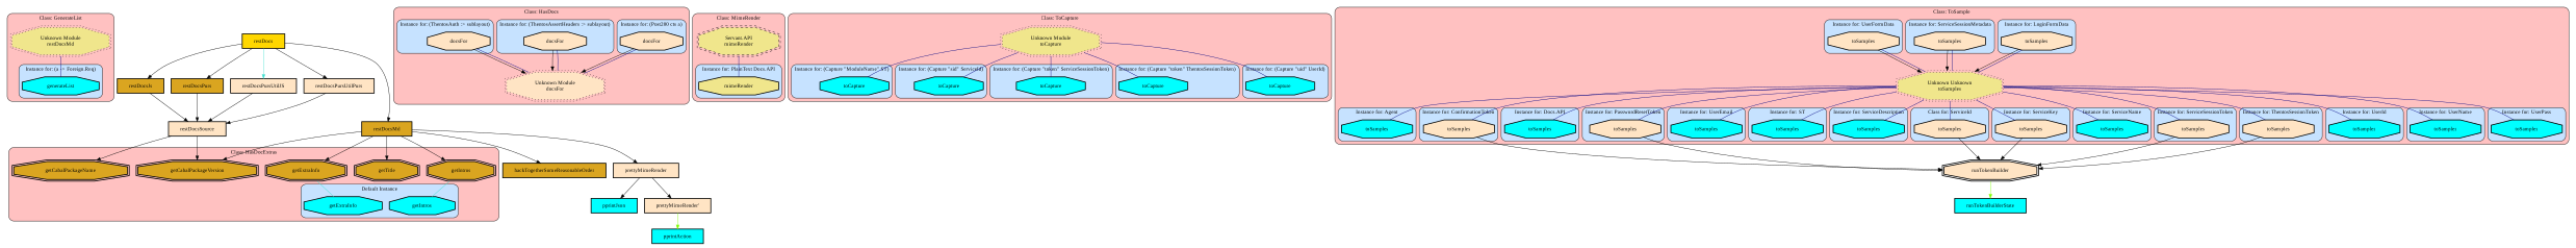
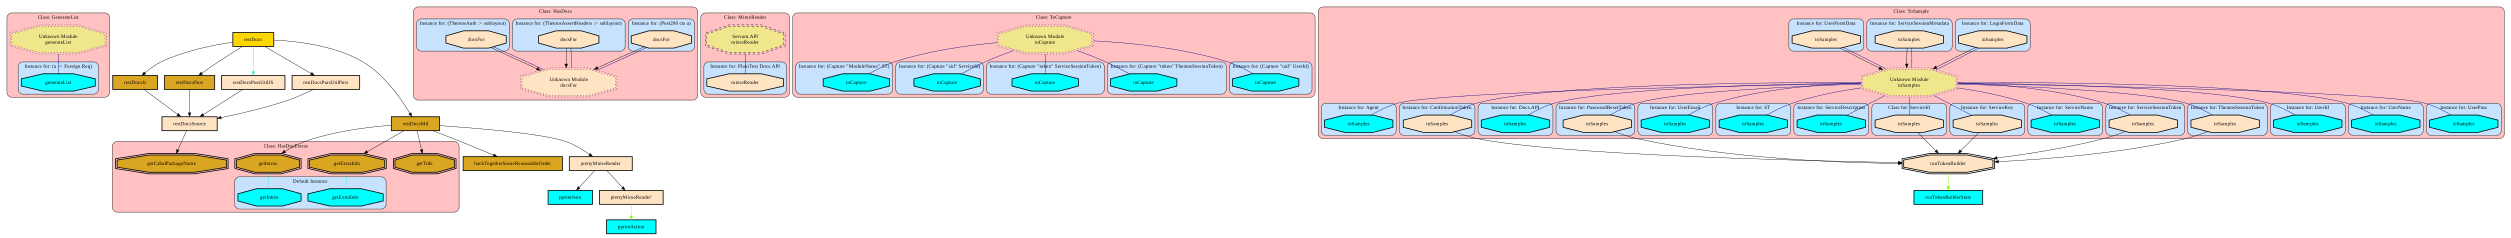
  digraph {
    fontname="Liberation Serif"
    node [fillcolor=cyan fontname="Liberation Serif" margin="0.4,0.1" shape=octagon style="filled,bold"]
    edge [color=black fontname="Liberation Serif" penwidth=1]
    n1 [label=generateList]
-   n2 [fillcolor=khaki label="Unknown Module\nrestDocsMd" shape=doubleoctagon style="filled,dotted"]
+   n2 [fillcolor=khaki label="Unknown Module\ngenerateList" shape=doubleoctagon style="filled,dotted"]
    n3 [label=getExtraInfo]
    n4 [label=getIntros]
    n5 [fillcolor=goldenrod label=getCabalPackageName shape=doubleoctagon]
-   n6 [fillcolor=goldenrod label=getCabalPackageVersion shape=doubleoctagon]
    n7 [fillcolor=goldenrod label=getExtraInfo shape=doubleoctagon]
    n8 [fillcolor=goldenrod label=getIntros shape=doubleoctagon]
    n9 [fillcolor=goldenrod label=getTitle shape=doubleoctagon]
    n10 [fillcolor=bisque label=docsFor]
    n11 [fillcolor=bisque label=docsFor]
    n12 [fillcolor=bisque label=docsFor]
    n13 [fillcolor=bisque label="Unknown Module\ndocsFor" shape=doubleoctagon style="filled,dotted"]
-   n14 [fillcolor=khaki label=mimeRender]
+   n14 [fillcolor=bisque label=mimeRender]
    n15 [fillcolor=khaki label="Servant.API\nmimeRender" shape=doubleoctagon style="filled,dashed"]
    n16 [label=toCapture]
    n17 [label=toCapture]
    n18 [label=toCapture]
    n19 [label=toCapture]
    n20 [label=toCapture]
    n21 [fillcolor=khaki label="Unknown Module\ntoCapture" shape=doubleoctagon style="filled,dotted"]
    n22 [label=toSamples]
    n23 [fillcolor=bisque label=toSamples]
    n24 [label=toSamples]
    n25 [fillcolor=bisque label=toSamples]
    n26 [fillcolor=bisque label=toSamples]
    n27 [label=toSamples]
    n28 [label=toSamples]
    n29 [label=toSamples]
    n30 [fillcolor=bisque label=toSamples]
    n31 [fillcolor=bisque label=toSamples]
    n32 [label=toSamples]
    n33 [fillcolor=bisque label=toSamples]
    n34 [fillcolor=bisque label=toSamples]
    n35 [fillcolor=bisque label=toSamples]
    n36 [fillcolor=bisque label=toSamples]
    n37 [label=toSamples]
    n38 [label=toSamples]
    n39 [label=toSamples]
-   n40 [fillcolor=khaki label="Unknown Unknown\ntoSamples" shape=doubleoctagon style="filled,dotted"]
+   n40 [fillcolor=khaki label="Unknown Module\ntoSamples" shape=doubleoctagon style="filled,dotted"]
    n41 [fillcolor=bisque label=runTokenBuilder shape=doubleoctagon]
    n42 [label=runTokenBuilderState shape=box]
    n43 [fillcolor=goldenrod label=hackTogetherSomeReasonableOrder shape=box]
    n44 [label=pprintAction shape=box]
    n45 [label=pprintJson shape=box]
    n46 [fillcolor=bisque label=prettyMimeRender shape=box]
    n47 [fillcolor=bisque label="prettyMimeRender'" shape=box]
    n48 [fillcolor=gold label=restDocs shape=box]
    n49 [fillcolor=goldenrod label=restDocsJs shape=box]
    n50 [fillcolor=goldenrod label=restDocsMd shape=box]
    n51 [fillcolor=goldenrod label=restDocsPurs shape=box]
    n52 [fillcolor=bisque label=restDocsPursUtilJS shape=box]
    n53 [fillcolor=bisque label=restDocsPursUtilPurs shape=box]
    n54 [fillcolor=bisque label=restDocsSource shape=box]
    subgraph cluster_1 {
      fillcolor=rosybrown1
      label="Class: GenerateList"
      style="filled,rounded"
      n2
      subgraph cluster_2 {
        fillcolor=slategray1
        label="Instance for: (a -> Foreign.Req)"
        style="filled,rounded"
        n1
      }
    }
    subgraph cluster_3 {
      fillcolor=rosybrown1
      label="Class: HasDocExtras"
      style="filled,rounded"
      n5
-     n6
      n7
      n8
      n9
      subgraph cluster_4 {
        fillcolor=slategray1
        label="Default Instance"
        style="filled,rounded"
        n3
        n4
      }
    }
    subgraph cluster_5 {
      fillcolor=rosybrown1
      label="Class: HasDocs"
      style="filled,rounded"
      n13
      subgraph cluster_6 {
        fillcolor=slategray1
        label="Instance for: (Post200 cts a)"
        style="filled,rounded"
        n10
      }
      subgraph cluster_7 {
        fillcolor=slategray1
        label="Instance for: (ThentosAssertHeaders :> sublayout)"
        style="filled,rounded"
        n11
      }
      subgraph cluster_8 {
        fillcolor=slategray1
        label="Instance for: (ThentosAuth :> sublayout)"
        style="filled,rounded"
        n12
      }
    }
    subgraph cluster_9 {
      fillcolor=rosybrown1
      label="Class: MimeRender"
      style="filled,rounded"
      n15
      subgraph cluster_10 {
        fillcolor=slategray1
        label="Instance for: PlainText Docs.API"
        style="filled,rounded"
        n14
      }
    }
    subgraph cluster_11 {
      fillcolor=rosybrown1
      label="Class: ToCapture"
      style="filled,rounded"
      n21
      subgraph cluster_12 {
        fillcolor=slategray1
        label="Instance for: (Capture \"ModuleName\" ST)"
        style="filled,rounded"
        n16
      }
      subgraph cluster_13 {
        fillcolor=slategray1
        label="Instance for: (Capture \"sid\" ServiceId)"
        style="filled,rounded"
        n17
      }
      subgraph cluster_14 {
        fillcolor=slategray1
        label="Instance for: (Capture \"token\" ServiceSessionToken)"
        style="filled,rounded"
        n18
      }
      subgraph cluster_15 {
        fillcolor=slategray1
        label="Instance for: (Capture \"token\" ThentosSessionToken)"
        style="filled,rounded"
        n19
      }
      subgraph cluster_16 {
        fillcolor=slategray1
        label="Instance for: (Capture \"uid\" UserId)"
        style="filled,rounded"
        n20
      }
    }
    subgraph cluster_17 {
      fillcolor=rosybrown1
      label="Class: ToSample"
      style="filled,rounded"
      n40
      subgraph cluster_18 {
        fillcolor=slategray1
        label="Instance for: Agent"
        style="filled,rounded"
        n22
      }
      subgraph cluster_19 {
        fillcolor=slategray1
        label="Instance for: ConfirmationToken"
        style="filled,rounded"
        n23
      }
      subgraph cluster_20 {
        fillcolor=slategray1
        label="Instance for: Docs.API"
        style="filled,rounded"
        n24
      }
      subgraph cluster_21 {
        fillcolor=slategray1
        label="Instance for: LoginFormData"
        style="filled,rounded"
        n25
      }
      subgraph cluster_22 {
        fillcolor=slategray1
        label="Instance for: PasswordResetToken"
        style="filled,rounded"
        n26
      }
      subgraph cluster_23 {
        fillcolor=slategray1
        label="Instance for: UserEmail"
        style="filled,rounded"
        n27
      }
      subgraph cluster_24 {
        fillcolor=slategray1
        label="Instance for: ST"
        style="filled,rounded"
        n28
      }
      subgraph cluster_25 {
        fillcolor=slategray1
        label="Instance for: ServiceDescription"
        style="filled,rounded"
        n29
      }
      subgraph cluster_26 {
        fillcolor=slategray1
        label="Class for: ServiceId"
        style="filled,rounded"
        n30
      }
      subgraph cluster_27 {
        fillcolor=slategray1
        label="Instance for: ServiceKey"
        style="filled,rounded"
        n31
      }
      subgraph cluster_28 {
        fillcolor=slategray1
        label="Instance for: ServiceName"
        style="filled,rounded"
        n32
      }
      subgraph cluster_29 {
        fillcolor=slategray1
        label="Instance for: ServiceSessionMetadata"
        style="filled,rounded"
        n33
      }
      subgraph cluster_30 {
        fillcolor=slategray1
        label="Instance for: ServiceSessionToken"
        style="filled,rounded"
        n34
      }
      subgraph cluster_31 {
        fillcolor=slategray1
        label="Instance for: ThentosSessionToken"
        style="filled,rounded"
        n35
      }
      subgraph cluster_32 {
        fillcolor=slategray1
        label="Instance for: UserFormData"
        style="filled,rounded"
        n36
      }
      subgraph cluster_33 {
        fillcolor=slategray1
        label="Instance for: UserId"
        style="filled,rounded"
        n37
      }
      subgraph cluster_34 {
        fillcolor=slategray1
        label="Instance for: UserName"
        style="filled,rounded"
        n38
      }
      subgraph cluster_35 {
        fillcolor=slategray1
        label="Instance for: UserPass"
        style="filled,rounded"
        n39
      }
    }
    n2 -> n1 [color=navy dir=none]
    n7 -> n3 [color=turquoise dir=none]
    n8 -> n4 [color=turquoise dir=none]
    n10 -> n13
    n11 -> n13
    n12 -> n13
    n13 -> n10 [color=navy dir=none]
    n13 -> n11 [color=navy dir=none]
    n13 -> n12 [color=navy dir=none]
    n15 -> n14 [color=navy dir=none]
    n21 -> n16 [color=navy dir=none]
    n21 -> n17 [color=navy dir=none]
    n21 -> n18 [color=navy dir=none]
    n21 -> n19 [color=navy dir=none]
    n21 -> n20 [color=navy dir=none]
    n23 -> n41
    n25 -> n40
    n26 -> n41
    n30 -> n41
    n31 -> n41
    n33 -> n40
    n34 -> n41
    n35 -> n41
    n36 -> n40
    n40 -> n22 [color=navy dir=none]
    n40 -> n23 [color=navy dir=none]
    n40 -> n24 [color=navy dir=none]
    n40 -> n25 [color=navy dir=none]
    n40 -> n26 [color=navy dir=none]
    n40 -> n27 [color=navy dir=none]
    n40 -> n28 [color=navy dir=none]
    n40 -> n29 [color=navy dir=none]
    n40 -> n30 [color=navy dir=none]
    n40 -> n31 [color=navy dir=none]
    n40 -> n32 [color=navy dir=none]
    n40 -> n33 [color=navy dir=none]
    n40 -> n34 [color=navy dir=none]
    n40 -> n35 [color=navy dir=none]
    n40 -> n36 [color=navy dir=none]
    n40 -> n37 [color=navy dir=none]
    n40 -> n38 [color=navy dir=none]
    n40 -> n39 [color=navy dir=none]
    n41 -> n42 [color=chartreuse]
    n46 -> n45
    n46 -> n47
    n47 -> n44 [color=chartreuse]
    n48 -> n49
    n48 -> n50
    n48 -> n51
    n48 -> n52 [color=turquoise]
    n48 -> n53
    n49 -> n54
-   n50 -> n6
    n50 -> n7
    n50 -> n8
    n50 -> n9
    n50 -> n43
    n50 -> n46
    n51 -> n54
    n52 -> n54
    n53 -> n54
    n54 -> n5
-   n54 -> n6
  }
